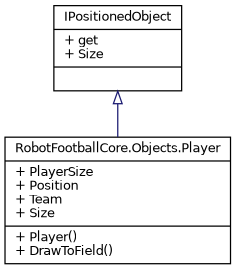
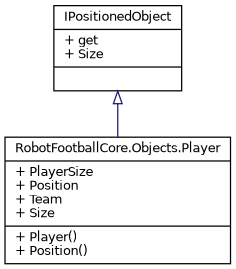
  digraph {
    node [color=black fillcolor=white fontname=Helvetica fontsize=10 shape=record style=filled]
-   n1 [fontcolor=black height=0.2 label="{RobotFootballCore.Objects.Player\n|+ PlayerSize\l+ Position\l+ Team\l+ Size\l|+ Player()\l+ DrawToField()\l}" width=0.4]
+   n1 [fontcolor=black height=0.2 label="{RobotFootballCore.Objects.Player\n|+ PlayerSize\l+ Position\l+ Team\l+ Size\l|+ Player()\l+ Position()\l}" width=0.4]
    n2 [height=0.2 label="{IPositionedObject\n|+ get\l+ Size\l|}" width=0.4]
    n2 -> n1 [arrowtail=onormal color=midnightblue dir=back fontname=Helvetica fontsize=10 labelfontname=Helvetica labelfontsize=10 style=solid]
  }
